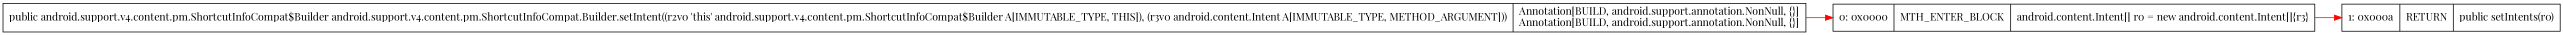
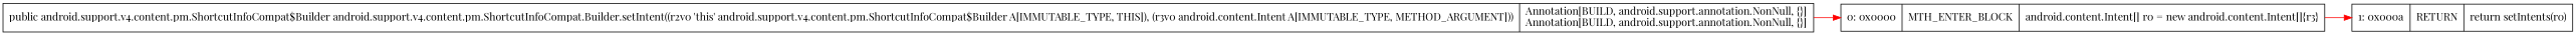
  digraph {
    rankdir=LR
    fontname="Playfair Display"
    node [shape=record fontname="Playfair Display"]
    edge [color=red style=solid fontname="Playfair Display"]
    n1 [label="{0\:\ 0x0000|MTH_ENTER_BLOCK\l|android.content.Intent[] r0 = new android.content.Intent[]\{r3\}\l}"]
-   n2 [label="{1\:\ 0x000a|RETURN\l|public setIntents(r0)\l}"]
+   n2 [label="{1\:\ 0x000a|RETURN\l|return setIntents(r0)\l}"]
    n3 [label="{public android.support.v4.content.pm.ShortcutInfoCompat$Builder android.support.v4.content.pm.ShortcutInfoCompat.Builder.setIntent((r2v0 'this' android.support.v4.content.pm.ShortcutInfoCompat$Builder A[IMMUTABLE_TYPE, THIS]), (r3v0 android.content.Intent A[IMMUTABLE_TYPE, METHOD_ARGUMENT]))  | Annotation[BUILD, android.support.annotation.NonNull, \{\}]\lAnnotation[BUILD, android.support.annotation.NonNull, \{\}]\l}"]
    n1 -> n2
    n3 -> n1
  }
